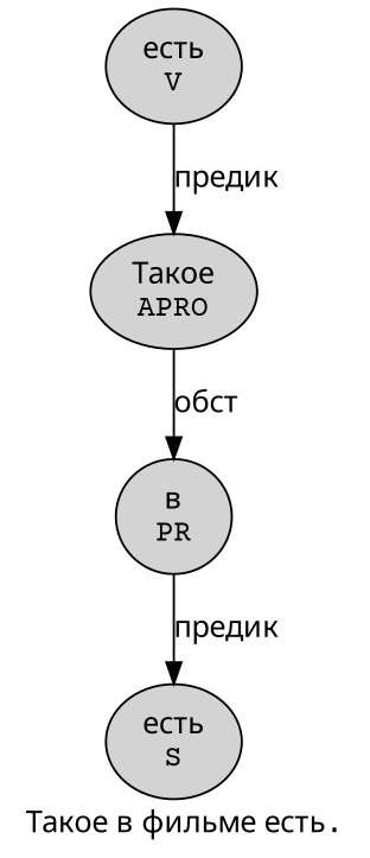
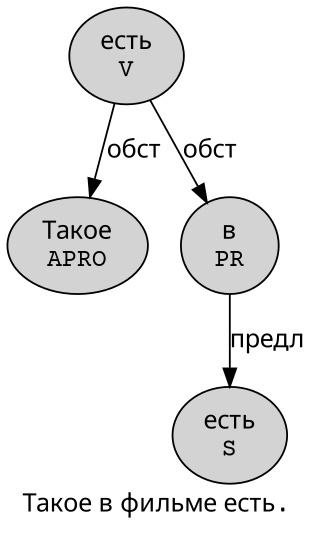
  digraph {
    fontname="Courier Prime"
    label="Такое в фильме есть."
    node [fillcolor=lightgray fontname="Courier Prime" penwidth=1 shape=ellipse style=filled]
    edge [fontname="Courier Prime"]
    n1 [label="Такое\nAPRO"]
    n2 [label="в\nPR"]
    n3 [label="есть\nS"]
    n4 [label="есть\nV"]
-   n2 -> n3 [label="предик"]
-   n4 -> n1 [label="предик"]
-   n1 -> n2 [label="обст"]
+   n2 -> n3 [label="предл"]
+   n4 -> n1 [label="обст"]
+   n4 -> n2 [label="обст"]
  }
